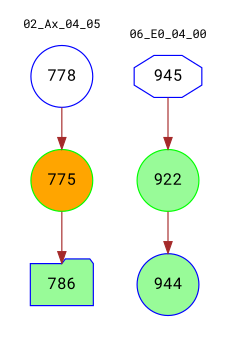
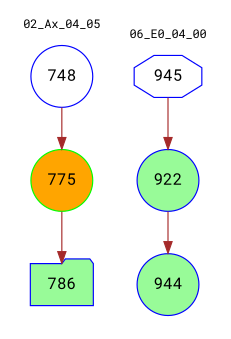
  digraph {
    fontname="Roboto Mono"
    node [color=blue fillcolor=palegreen fontname="Roboto Mono" shape=circle style=filled]
    edge [color=brown fontname="Roboto Mono"]
-   n1 [fillcolor=white label=778]
+   n1 [fillcolor=white label=748]
    n2 [color=green fillcolor=orange label=775]
    n3 [label=786 shape=folder]
    n4 [fillcolor=white label=945 shape=octagon]
-   n5 [color=green label=922]
+   n5 [label=922]
    n6 [label=944]
    subgraph cluster_1 {
      color=white
      fontsize=10
      label="02_Ax_04_05"
      n1
      n2
      n3
    }
    subgraph cluster_2 {
      color=white
      fontsize=10
      label="06_E0_04_00"
      n4
      n5
      n6
    }
    n1 -> n2
    n2 -> n3
    n4 -> n5
    n5 -> n6
  }
